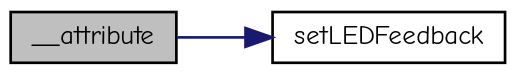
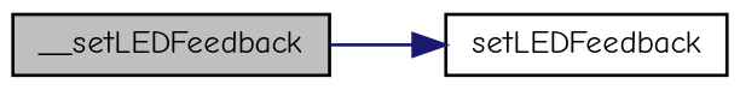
  digraph {
    rankdir=LR
    fontname="Comic Neue"
    node [color=black fontname="Comic Neue" fontsize=10 shape=record style=filled]
-   n1 [fillcolor=grey75 fontcolor=black height=0.2 label=__attribute width=0.4]
+   n1 [fillcolor=grey75 fontcolor=black height=0.2 label=__setLEDFeedback width=0.4]
    n2 [fillcolor=white height=0.2 label=setLEDFeedback width=0.4]
    n1 -> n2 [color=midnightblue fontname="Comic Neue" fontsize=10 labelfontname=Helvetica labelfontsize=10 style=solid]
  }
